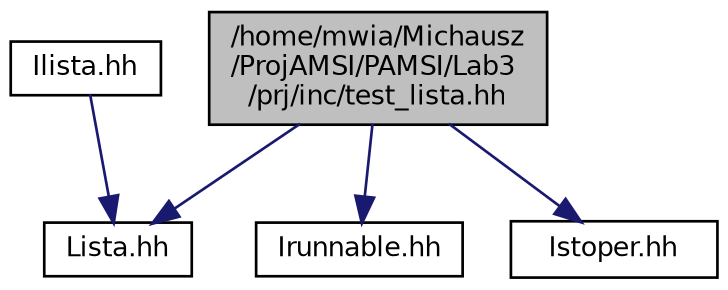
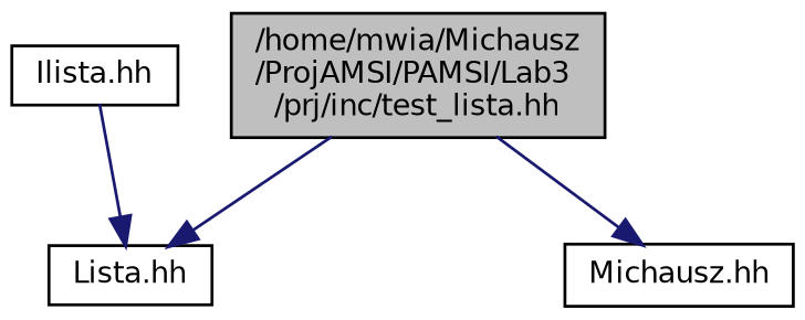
  digraph {
    node [color=black fillcolor=white fontname=Helvetica fontsize=10 shape=record style=filled]
    edge [color=midnightblue fontname=Helvetica fontsize=10 labelfontname=Helvetica labelfontsize=10 style=solid]
    n1 [fillcolor=grey75 fontcolor=black height=0.2 label="/home/mwia/Michausz\l/ProjAMSI/PAMSI/Lab3\l/prj/inc/test_lista.hh" width=0.4]
    n2 [height=0.2 label="Lista.hh" width=0.4]
-   n3 [height=0.2 label="Irunnable.hh" width=0.4]
-   n4 [height=0.2 label="Istoper.hh" width=0.4]
+   n4 [height=0.2 label="Michausz.hh" width=0.4]
    n5 [height=0.2 label="Ilista.hh" width=0.4]
    n1 -> n2
-   n1 -> n3
    n1 -> n4
    n5 -> n2
  }
